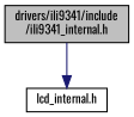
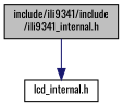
  digraph {
    fontname=Oswald
    node [color=black fontname=Oswald fontsize=10 shape=record style=filled]
-   n1 [fillcolor=grey75 fontcolor=black height=0.2 label="drivers/ili9341/include\l/ili9341_internal.h" width=0.4]
+   n1 [fillcolor=grey75 fontcolor=black height=0.2 label="include/ili9341/include\l/ili9341_internal.h" width=0.4]
    n2 [fillcolor=white height=0.2 label="lcd_internal.h" width=0.4]
    n1 -> n2 [color=midnightblue fontname=Oswald fontsize=10 labelfontname=Helvetica labelfontsize=10 style=solid]
  }
